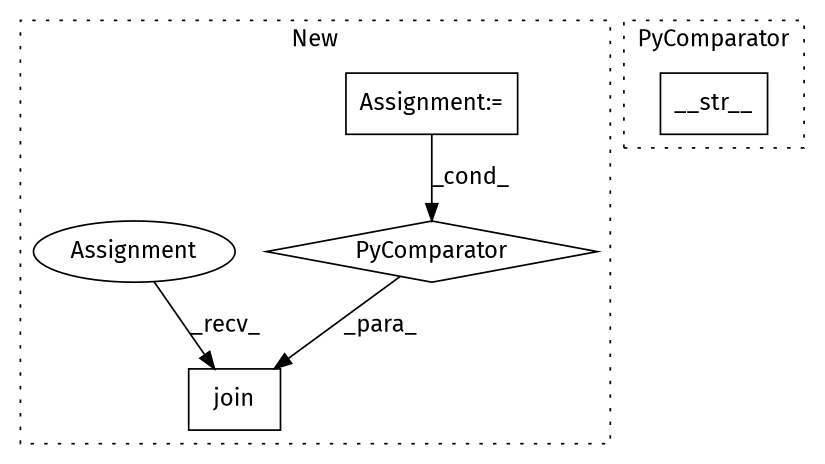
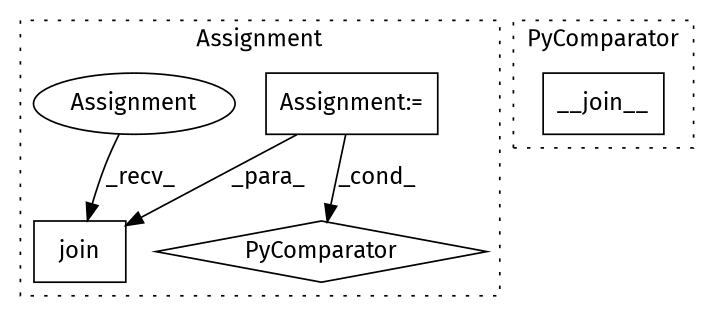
  digraph {
    fontname="Fira Sans"
    node [a=32 fontname="Fira Sans" l=27 s=10009 shape=box]
    edge [fontname="Fira Sans"]
    n1 [a=113 label=PyComparator shape=diamond]
    n2 [a=7 label="Assignment:="]
    n3 [l="5,1" label=join s="10135,10149"]
    n4 [a=45 l=4 label=Assignment s=10130 shape=ellipse]
-   n5 [l=9 label=__str__ s=9909]
+   n5 [l=9 label=__join__ s=9909]
    subgraph cluster_1 {
-     label=New
+     label=Assignment
      style=dotted
      n1
      n2
      n3
      n4
    }
    subgraph cluster_2 {
      label=PyComparator
      style=dotted
      n5
    }
-   n1 -> n3 [label=_para_]
+   n2 -> n3 [label=_para_]
    n2 -> n1 [label=_cond_]
    n4 -> n3 [label=_recv_]
  }
